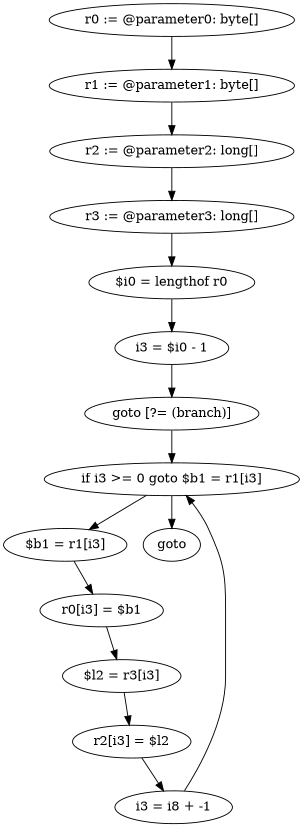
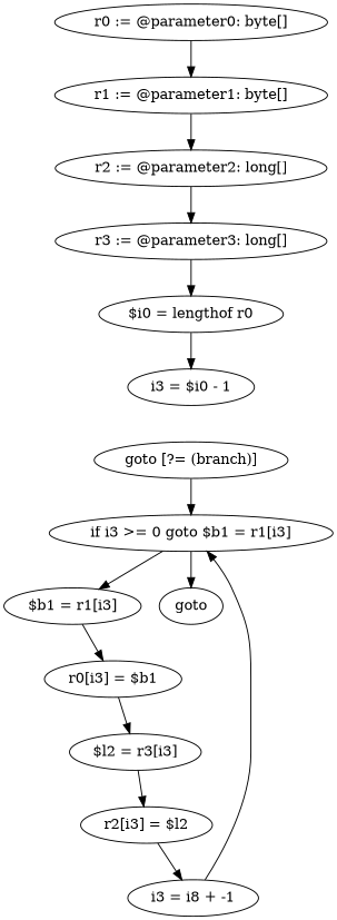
  digraph {
    "r0 := @parameter0: byte[]"
    "r1 := @parameter1: byte[]"
    "r2 := @parameter2: long[]"
    "r3 := @parameter3: long[]"
    "$i0 = lengthof r0"
    "i3 = $i0 - 1"
    "goto [?= (branch)]"
    "if i3 >= 0 goto $b1 = r1[i3]"
    "$b1 = r1[i3]"
    n10 [label=goto]
    "r0[i3] = $b1"
    "$l2 = r3[i3]"
    "r2[i3] = $l2"
    n14 [label="i3 = i8 + -1"]
    "r0 := @parameter0: byte[]" -> "r1 := @parameter1: byte[]"
    "r1 := @parameter1: byte[]" -> "r2 := @parameter2: long[]"
    "r2 := @parameter2: long[]" -> "r3 := @parameter3: long[]"
    "r3 := @parameter3: long[]" -> "$i0 = lengthof r0"
    "$i0 = lengthof r0" -> "i3 = $i0 - 1"
-   "i3 = $i0 - 1" -> "goto [?= (branch)]"
    "goto [?= (branch)]" -> "if i3 >= 0 goto $b1 = r1[i3]"
    "if i3 >= 0 goto $b1 = r1[i3]" -> "$b1 = r1[i3]"
    "if i3 >= 0 goto $b1 = r1[i3]" -> n10
    "$b1 = r1[i3]" -> "r0[i3] = $b1"
    "r0[i3] = $b1" -> "$l2 = r3[i3]"
    "$l2 = r3[i3]" -> "r2[i3] = $l2"
    "r2[i3] = $l2" -> n14
    n14 -> "if i3 >= 0 goto $b1 = r1[i3]"
  }
